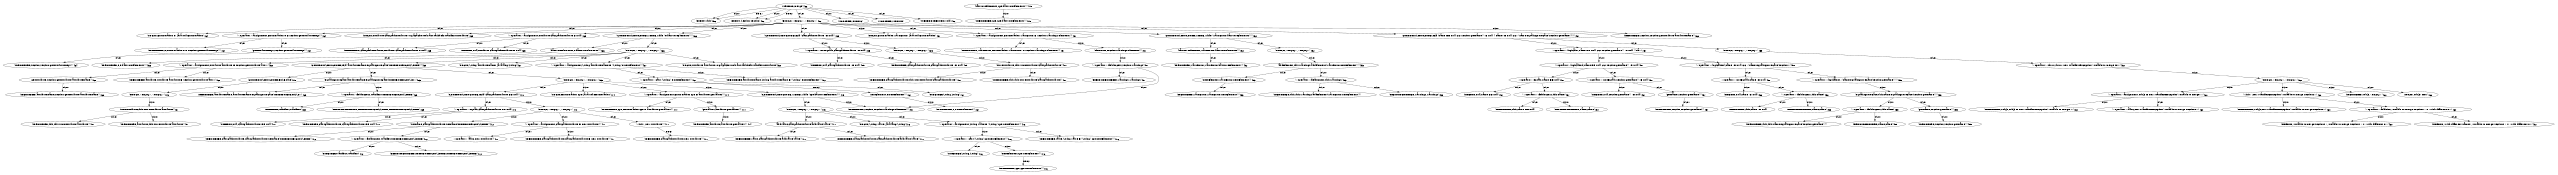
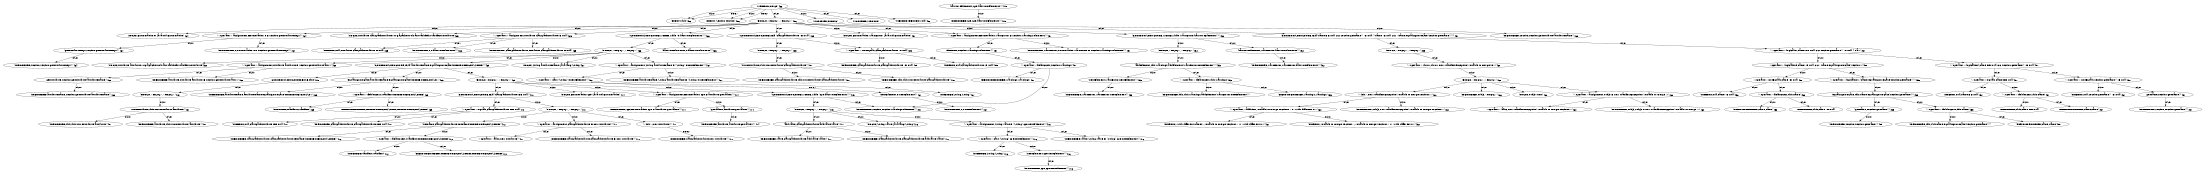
  digraph {
    n1 [label=<(METHOD,merge)<SUB>456</SUB>>]
    n2 [label=<(PARAM,this)<SUB>456</SUB>>]
    n3 [label=<(PARAM,Section section)<SUB>456</SUB>>]
    n4 [label=<(BLOCK,&lt;empty&gt;,&lt;empty&gt;)<SUB>456</SUB>>]
    n5 [label=<(MODIFIER,PUBLIC)>]
    n6 [label=<(MODIFIER,VIRTUAL)>]
    n7 [label=<(METHOD_RETURN,void)<SUB>456</SUB>>]
    n8 [label=<(CONTROL_STRUCTURE,IF,if (name == null &amp;&amp; section.getName() != null || name != null &amp;&amp; !(name.equalsIgnoreCase(section.getName()))))<SUB>457</SUB>>]
    n9 [label=<(LOCAL,Enumeration e: java.util.Enumeration)<SUB>464</SUB>>]
    n10 [label=<(&lt;operator&gt;.assignment,Enumeration e = section.getAttributeKeys())<SUB>464</SUB>>]
    n11 [label=<(LOCAL,Attribute classpathAttribute: org.apache.tools.ant.taskdefs.Manifest$Attribute)<SUB>465</SUB>>]
    n12 [label=<(&lt;operator&gt;.assignment,Attribute classpathAttribute = null)<SUB>465</SUB>>]
    n13 [label=<(CONTROL_STRUCTURE,WHILE,while (e.hasMoreElements()))<SUB>466</SUB>>]
    n14 [label=<(CONTROL_STRUCTURE,IF,if (classpathAttribute != null))<SUB>485</SUB>>]
    n15 [label=<(LOCAL,Enumeration warnEnum: java.util.Enumeration)<SUB>491</SUB>>]
    n16 [label=<(&lt;operator&gt;.assignment,Enumeration warnEnum = section.warnings.elements())<SUB>491</SUB>>]
    n17 [label=<(CONTROL_STRUCTURE,WHILE,while (warnEnum.hasMoreElements()))<SUB>492</SUB>>]
    n18 [label=<(IDENTIFIER,section,section.getAttribute(attributeName))<SUB>468</SUB>>]
    n19 [label=<(&lt;operator&gt;.logicalOr,name == null &amp;&amp; section.getName() != null || na...)<SUB>457</SUB>>]
    n20 [label=<(BLOCK,&lt;empty&gt;,&lt;empty&gt;)<SUB>459</SUB>>]
    n21 [label=<(IDENTIFIER,e,Enumeration e = section.getAttributeKeys())<SUB>464</SUB>>]
    n22 [label=<(getAttributeKeys,section.getAttributeKeys())<SUB>464</SUB>>]
    n23 [label=<(IDENTIFIER,classpathAttribute,Attribute classpathAttribute = null)<SUB>465</SUB>>]
    n24 [label=<(LITERAL,null,Attribute classpathAttribute = null)<SUB>465</SUB>>]
    n25 [label=<(hasMoreElements,e.hasMoreElements())<SUB>466</SUB>>]
    n26 [label=<(BLOCK,&lt;empty&gt;,&lt;empty&gt;)<SUB>466</SUB>>]
    n27 [label=<(&lt;operator&gt;.notEquals,classpathAttribute != null)<SUB>485</SUB>>]
    n28 [label=<(BLOCK,&lt;empty&gt;,&lt;empty&gt;)<SUB>485</SUB>>]
    n29 [label=<(IDENTIFIER,warnEnum,Enumeration warnEnum = section.warnings.elements())<SUB>491</SUB>>]
    n30 [label=<(elements,section.warnings.elements())<SUB>491</SUB>>]
    n31 [label=<(hasMoreElements,warnEnum.hasMoreElements())<SUB>492</SUB>>]
    n32 [label=<(BLOCK,&lt;empty&gt;,&lt;empty&gt;)<SUB>492</SUB>>]
    n33 [label=<(&lt;operator&gt;.logicalAnd,name == null &amp;&amp; section.getName() != null)<SUB>457</SUB>>]
    n34 [label=<(&lt;operator&gt;.logicalAnd,name != null &amp;&amp; !(name.equalsIgnoreCase(section...)<SUB>458</SUB>>]
    n35 [label=<(&lt;operator&gt;.throw,throw new ManifestException(&quot;Unable to merge se...)<SUB>460</SUB>>]
    n36 [label=<(&lt;operator&gt;.equals,name == null)<SUB>457</SUB>>]
    n37 [label=<(&lt;operator&gt;.notEquals,section.getName() != null)<SUB>457</SUB>>]
    n38 [label=<(&lt;operator&gt;.notEquals,name != null)<SUB>458</SUB>>]
    n39 [label=<(&lt;operator&gt;.logicalNot,!(name.equalsIgnoreCase(section.getName())))<SUB>459</SUB>>]
    n40 [label=<(&lt;operator&gt;.fieldAccess,this.name)<SUB>457</SUB>>]
    n41 [label=<(LITERAL,null,name == null)<SUB>457</SUB>>]
    n42 [label=<(getName,section.getName())<SUB>457</SUB>>]
    n43 [label=<(LITERAL,null,section.getName() != null)<SUB>457</SUB>>]
    n44 [label=<(IDENTIFIER,this,name == null)>]
    n45 [label=<(FIELD_IDENTIFIER,name,name)<SUB>457</SUB>>]
    n46 [label=<(IDENTIFIER,section,section.getName())<SUB>457</SUB>>]
    n47 [label=<(&lt;operator&gt;.fieldAccess,this.name)<SUB>458</SUB>>]
    n48 [label=<(LITERAL,null,name != null)<SUB>458</SUB>>]
    n49 [label=<(equalsIgnoreCase,this.name.equalsIgnoreCase(section.getName()))<SUB>459</SUB>>]
    n50 [label=<(IDENTIFIER,this,name != null)>]
    n51 [label=<(FIELD_IDENTIFIER,name,name)<SUB>458</SUB>>]
    n52 [label=<(&lt;operator&gt;.fieldAccess,this.name)<SUB>459</SUB>>]
    n53 [label=<(getName,section.getName())<SUB>459</SUB>>]
    n54 [label=<(IDENTIFIER,this,this.name.equalsIgnoreCase(section.getName()))>]
    n55 [label=<(FIELD_IDENTIFIER,name,name)<SUB>459</SUB>>]
    n56 [label=<(IDENTIFIER,section,section.getName())<SUB>459</SUB>>]
    n57 [label=<(BLOCK,&lt;empty&gt;,&lt;empty&gt;)<SUB>460</SUB>>]
    n58 [label=<(LOCAL,$obj3: ANY)<SUB>460</SUB>>]
    n59 [label=<(&lt;operator&gt;.assignment,$obj3 = new ManifestException(&quot;Unable to merge ...)<SUB>460</SUB>>]
    n60 [label=<(&lt;init&gt;,new ManifestException(&quot;Unable to merge sections...)<SUB>460</SUB>>]
    n61 [label=<(IDENTIFIER,$obj3,&lt;empty&gt;)<SUB>460</SUB>>]
    n62 [label=<(IDENTIFIER,$obj3,$obj3 = new ManifestException(&quot;Unable to merge ...)<SUB>460</SUB>>]
    n63 [label=<(&lt;operator&gt;.alloc,new ManifestException(&quot;Unable to merge sections...)<SUB>460</SUB>>]
    n64 [label=<(IDENTIFIER,$obj3,new ManifestException(&quot;Unable to merge sections...)<SUB>460</SUB>>]
    n65 [label=<(&lt;operator&gt;.addition,&quot;Unable to merge sections &quot; + &quot;with different n...)<SUB>460</SUB>>]
    n66 [label=<(LITERAL,&quot;Unable to merge sections &quot;,&quot;Unable to merge sections &quot; + &quot;with different n...)<SUB>460</SUB>>]
    n67 [label=<(LITERAL,&quot;with different names&quot;,&quot;Unable to merge sections &quot; + &quot;with different n...)<SUB>461</SUB>>]
    n68 [label=<(IDENTIFIER,section,section.getAttributeKeys())<SUB>464</SUB>>]
    n69 [label=<(IDENTIFIER,e,e.hasMoreElements())<SUB>466</SUB>>]
    n70 [label=<(LOCAL,String attributeName: java.lang.String)<SUB>467</SUB>>]
    n71 [label=<(&lt;operator&gt;.assignment,String attributeName = (String) e.nextElement())<SUB>467</SUB>>]
    n72 [label=<(LOCAL,Attribute attribute: org.apache.tools.ant.taskdefs.Manifest$Attribute)<SUB>468</SUB>>]
    n73 [label=<(&lt;operator&gt;.assignment,Attribute attribute = section.getAttribute(attr...)<SUB>468</SUB>>]
    n74 [label=<(CONTROL_STRUCTURE,IF,if (attributeName.equalsIgnoreCase(ATTRIBUTE_CLASSPATH)))<SUB>469</SUB>>]
    n75 [label=<(IDENTIFIER,attributeName,String attributeName = (String) e.nextElement())<SUB>467</SUB>>]
    n76 [label=<(&lt;operator&gt;.cast,(String) e.nextElement())<SUB>467</SUB>>]
    n77 [label=<(IDENTIFIER,attribute,Attribute attribute = section.getAttribute(attr...)<SUB>468</SUB>>]
    n78 [label=<(getAttribute,section.getAttribute(attributeName))<SUB>468</SUB>>]
    n79 [label=<(equalsIgnoreCase,attributeName.equalsIgnoreCase(ATTRIBUTE_CLASSP...)<SUB>469</SUB>>]
    n80 [label=<(BLOCK,&lt;empty&gt;,&lt;empty&gt;)<SUB>469</SUB>>]
    n81 [label=<(CONTROL_STRUCTURE,ELSE,else)<SUB>479</SUB>>]
    n82 [label=<(TYPE_REF,String,String)<SUB>467</SUB>>]
    n83 [label=<(nextElement,e.nextElement())<SUB>467</SUB>>]
    n84 [label=<(IDENTIFIER,e,e.nextElement())<SUB>467</SUB>>]
    n85 [label=<(IDENTIFIER,attributeName,section.getAttribute(attributeName))<SUB>468</SUB>>]
    n86 [label=<(IDENTIFIER,attributeName,attributeName.equalsIgnoreCase(ATTRIBUTE_CLASSP...)<SUB>469</SUB>>]
    n87 [label=<(&lt;operator&gt;.fieldAccess,Manifest.ATTRIBUTE_CLASSPATH)<SUB>469</SUB>>]
    n88 [label=<(CONTROL_STRUCTURE,IF,if (classpathAttribute == null))<SUB>470</SUB>>]
    n89 [label=<(LOCAL,Enumeration cpe: java.util.Enumeration)<SUB>474</SUB>>]
    n90 [label=<(&lt;operator&gt;.assignment,Enumeration cpe = attribute.getValues())<SUB>474</SUB>>]
    n91 [label=<(CONTROL_STRUCTURE,WHILE,while (cpe.hasMoreElements()))<SUB>475</SUB>>]
    n92 [label=<(BLOCK,&lt;empty&gt;,&lt;empty&gt;)<SUB>479</SUB>>]
    n93 [label=<(TYPE_REF,Manifest,Manifest)<SUB>469</SUB>>]
    n94 [label=<(FIELD_IDENTIFIER,ATTRIBUTE_CLASSPATH,ATTRIBUTE_CLASSPATH)<SUB>469</SUB>>]
    n95 [label=<(&lt;operator&gt;.equals,classpathAttribute == null)<SUB>470</SUB>>]
    n96 [label=<(BLOCK,&lt;empty&gt;,&lt;empty&gt;)<SUB>470</SUB>>]
    n97 [label=<(IDENTIFIER,cpe,Enumeration cpe = attribute.getValues())<SUB>474</SUB>>]
    n98 [label=<(getValues,attribute.getValues())<SUB>474</SUB>>]
    n99 [label=<(BLOCK,&lt;empty&gt;,&lt;empty&gt;)<SUB>475</SUB>>]
    n100 [label=<(IDENTIFIER,section,section.warnings.elements())<SUB>491</SUB>>]
    n101 [label=<(IDENTIFIER,classpathAttribute,classpathAttribute == null)<SUB>470</SUB>>]
    n102 [label=<(LITERAL,null,classpathAttribute == null)<SUB>470</SUB>>]
    n103 [label=<(&lt;operator&gt;.assignment,classpathAttribute = new Attribute())<SUB>471</SUB>>]
    n104 [label=<(&lt;init&gt;,new Attribute())<SUB>471</SUB>>]
    n105 [label=<(setName,classpathAttribute.setName(ATTRIBUTE_CLASSPATH))<SUB>472</SUB>>]
    n106 [label=<(IDENTIFIER,classpathAttribute,classpathAttribute = new Attribute())<SUB>471</SUB>>]
    n107 [label=<(&lt;operator&gt;.alloc,new Attribute())<SUB>471</SUB>>]
    n108 [label=<(IDENTIFIER,classpathAttribute,new Attribute())<SUB>471</SUB>>]
    n109 [label=<(IDENTIFIER,classpathAttribute,classpathAttribute.setName(ATTRIBUTE_CLASSPATH))<SUB>472</SUB>>]
    n110 [label=<(&lt;operator&gt;.fieldAccess,Manifest.ATTRIBUTE_CLASSPATH)<SUB>472</SUB>>]
    n111 [label=<(TYPE_REF,Manifest,Manifest)<SUB>472</SUB>>]
    n112 [label=<(FIELD_IDENTIFIER,ATTRIBUTE_CLASSPATH,ATTRIBUTE_CLASSPATH)<SUB>472</SUB>>]
    n113 [label=<(IDENTIFIER,attribute,attribute.getValues())<SUB>474</SUB>>]
    n114 [label=<(hasMoreElements,cpe.hasMoreElements())<SUB>475</SUB>>]
    n115 [label=<(IDENTIFIER,cpe,cpe.hasMoreElements())<SUB>475</SUB>>]
    n116 [label=<(LOCAL,String value: java.lang.String)<SUB>476</SUB>>]
    n117 [label=<(&lt;operator&gt;.assignment,String value = (String) cpe.nextElement())<SUB>476</SUB>>]
    n118 [label=<(addValue,classpathAttribute.addValue(value))<SUB>477</SUB>>]
    n119 [label=<(IDENTIFIER,value,String value = (String) cpe.nextElement())<SUB>476</SUB>>]
    n120 [label=<(&lt;operator&gt;.cast,(String) cpe.nextElement())<SUB>476</SUB>>]
    n121 [label=<(IDENTIFIER,classpathAttribute,classpathAttribute.addValue(value))<SUB>477</SUB>>]
    n122 [label=<(IDENTIFIER,value,classpathAttribute.addValue(value))<SUB>477</SUB>>]
    n123 [label=<(TYPE_REF,String,String)<SUB>476</SUB>>]
    n124 [label=<(nextElement,cpe.nextElement())<SUB>476</SUB>>]
    n125 [label=<(IDENTIFIER,cpe,cpe.nextElement())<SUB>476</SUB>>]
    n126 [label=<(storeAttribute,this.storeAttribute(attribute))<SUB>481</SUB>>]
    n127 [label=<(IDENTIFIER,this,this.storeAttribute(attribute))<SUB>481</SUB>>]
    n128 [label=<(IDENTIFIER,attribute,this.storeAttribute(attribute))<SUB>481</SUB>>]
    n129 [label=<(IDENTIFIER,classpathAttribute,classpathAttribute != null)<SUB>485</SUB>>]
    n130 [label=<(LITERAL,null,classpathAttribute != null)<SUB>485</SUB>>]
    n131 [label=<(storeAttribute,this.storeAttribute(classpathAttribute))<SUB>487</SUB>>]
    n132 [label=<(IDENTIFIER,this,this.storeAttribute(classpathAttribute))<SUB>487</SUB>>]
    n133 [label=<(IDENTIFIER,classpathAttribute,this.storeAttribute(classpathAttribute))<SUB>487</SUB>>]
    n134 [label=<(&lt;operator&gt;.fieldAccess,section.warnings)<SUB>491</SUB>>]
    n135 [label=<(FIELD_IDENTIFIER,warnings,warnings)<SUB>491</SUB>>]
    n136 [label=<(IDENTIFIER,warnEnum,warnEnum.hasMoreElements())<SUB>492</SUB>>]
    n137 [label=<(addElement,this.warnings.addElement(warnEnum.nextElement()))<SUB>493</SUB>>]
    n138 [label=<(&lt;operator&gt;.fieldAccess,this.warnings)<SUB>493</SUB>>]
    n139 [label=<(nextElement,warnEnum.nextElement())<SUB>493</SUB>>]
    n140 [label=<(IDENTIFIER,this,this.warnings.addElement(warnEnum.nextElement()))>]
    n141 [label=<(FIELD_IDENTIFIER,warnings,warnings)<SUB>493</SUB>>]
    n142 [label=<(IDENTIFIER,warnEnum,warnEnum.nextElement())<SUB>493</SUB>>]
    n1 -> n2 [label="AST: "]
    n1 -> n2 [label="DDG: "]
    n1 -> n3 [label="AST: "]
    n1 -> n3 [label="DDG: "]
    n1 -> n4 [label="AST: "]
    n1 -> n5 [label="AST: "]
    n1 -> n6 [label="AST: "]
    n1 -> n7 [label="AST: "]
    n4 -> n8 [label="AST: "]
    n4 -> n9 [label="AST: "]
    n4 -> n10 [label="AST: "]
    n4 -> n11 [label="AST: "]
    n4 -> n12 [label="AST: "]
    n4 -> n13 [label="AST: "]
    n4 -> n14 [label="AST: "]
    n4 -> n15 [label="AST: "]
    n4 -> n16 [label="AST: "]
    n4 -> n17 [label="AST: "]
    n5 -> n18 [label="AST: "]
    n8 -> n19 [label="AST: "]
    n8 -> n20 [label="AST: "]
    n10 -> n21 [label="AST: "]
    n10 -> n22 [label="AST: "]
    n12 -> n23 [label="AST: "]
    n12 -> n24 [label="AST: "]
    n13 -> n25 [label="AST: "]
    n13 -> n26 [label="AST: "]
    n14 -> n27 [label="AST: "]
    n14 -> n28 [label="AST: "]
    n16 -> n29 [label="AST: "]
    n16 -> n30 [label="AST: "]
    n17 -> n31 [label="AST: "]
    n17 -> n32 [label="AST: "]
    n19 -> n33 [label="AST: "]
    n19 -> n34 [label="AST: "]
    n20 -> n35 [label="AST: "]
    n22 -> n68 [label="AST: "]
-   n25 -> n69 [label="AST: "]
+   n12 -> n69 [label="AST: "]
    n26 -> n70 [label="AST: "]
    n26 -> n71 [label="AST: "]
    n26 -> n72 [label="AST: "]
    n26 -> n73 [label="AST: "]
    n26 -> n74 [label="AST: "]
    n27 -> n129 [label="AST: "]
    n27 -> n130 [label="AST: "]
    n28 -> n131 [label="AST: "]
    n30 -> n134 [label="AST: "]
    n31 -> n136 [label="AST: "]
    n32 -> n137 [label="AST: "]
    n33 -> n36 [label="AST: "]
    n33 -> n37 [label="AST: "]
    n34 -> n38 [label="AST: "]
    n34 -> n39 [label="AST: "]
    n35 -> n57 [label="AST: "]
    n36 -> n40 [label="AST: "]
    n36 -> n41 [label="AST: "]
    n37 -> n42 [label="AST: "]
    n37 -> n43 [label="AST: "]
    n38 -> n47 [label="AST: "]
    n38 -> n48 [label="AST: "]
    n39 -> n49 [label="AST: "]
    n40 -> n44 [label="AST: "]
    n40 -> n45 [label="AST: "]
    n42 -> n46 [label="AST: "]
    n47 -> n50 [label="AST: "]
    n47 -> n51 [label="AST: "]
    n49 -> n52 [label="AST: "]
    n49 -> n53 [label="AST: "]
    n52 -> n54 [label="AST: "]
    n52 -> n55 [label="AST: "]
    n53 -> n56 [label="AST: "]
    n57 -> n58 [label="AST: "]
    n57 -> n59 [label="AST: "]
    n57 -> n60 [label="AST: "]
    n57 -> n61 [label="AST: "]
    n59 -> n62 [label="AST: "]
    n59 -> n63 [label="AST: "]
    n60 -> n64 [label="AST: "]
    n60 -> n65 [label="AST: "]
    n65 -> n66 [label="AST: "]
    n65 -> n67 [label="AST: "]
    n71 -> n75 [label="AST: "]
    n71 -> n76 [label="AST: "]
    n73 -> n77 [label="AST: "]
    n73 -> n78 [label="AST: "]
    n74 -> n79 [label="AST: "]
    n74 -> n80 [label="AST: "]
    n74 -> n81 [label="AST: "]
    n76 -> n82 [label="AST: "]
    n76 -> n83 [label="DDG: "]
    n78 -> n85 [label="AST: "]
    n79 -> n86 [label="AST: "]
    n79 -> n87 [label="AST: "]
    n80 -> n88 [label="AST: "]
    n80 -> n89 [label="AST: "]
    n80 -> n90 [label="AST: "]
    n80 -> n91 [label="AST: "]
    n81 -> n92 [label="AST: "]
    n83 -> n84 [label="AST: "]
    n87 -> n93 [label="AST: "]
    n87 -> n94 [label="AST: "]
    n88 -> n95 [label="AST: "]
    n88 -> n96 [label="AST: "]
    n90 -> n97 [label="AST: "]
    n90 -> n98 [label="AST: "]
    n91 -> n99 [label="AST: "]
    n91 -> n100 [label="AST: "]
    n92 -> n126 [label="AST: "]
    n95 -> n101 [label="AST: "]
    n95 -> n102 [label="AST: "]
    n96 -> n103 [label="AST: "]
    n96 -> n104 [label="AST: "]
    n96 -> n105 [label="AST: "]
    n98 -> n113 [label="AST: "]
    n99 -> n116 [label="AST: "]
    n99 -> n117 [label="AST: "]
    n99 -> n118 [label="AST: "]
    n103 -> n106 [label="AST: "]
    n103 -> n107 [label="AST: "]
    n104 -> n108 [label="DDG: "]
    n105 -> n109 [label="AST: "]
    n105 -> n110 [label="AST: "]
    n110 -> n111 [label="AST: "]
    n110 -> n112 [label="AST: "]
    n114 -> n115 [label="AST: "]
    n117 -> n119 [label="AST: "]
    n117 -> n120 [label="AST: "]
    n118 -> n121 [label="AST: "]
    n118 -> n122 [label="AST: "]
    n120 -> n123 [label="AST: "]
    n120 -> n124 [label="AST: "]
-   n124 -> n125 [label="DDG: "]
+   n124 -> n125 [label="AST: "]
    n126 -> n127 [label="AST: "]
    n126 -> n128 [label="AST: "]
    n131 -> n132 [label="AST: "]
    n131 -> n133 [label="AST: "]
    n134 -> n100 [label="AST: "]
    n134 -> n135 [label="AST: "]
    n137 -> n138 [label="AST: "]
    n137 -> n139 [label="AST: "]
    n138 -> n140 [label="AST: "]
    n138 -> n141 [label="AST: "]
    n139 -> n142 [label="AST: "]
  }
